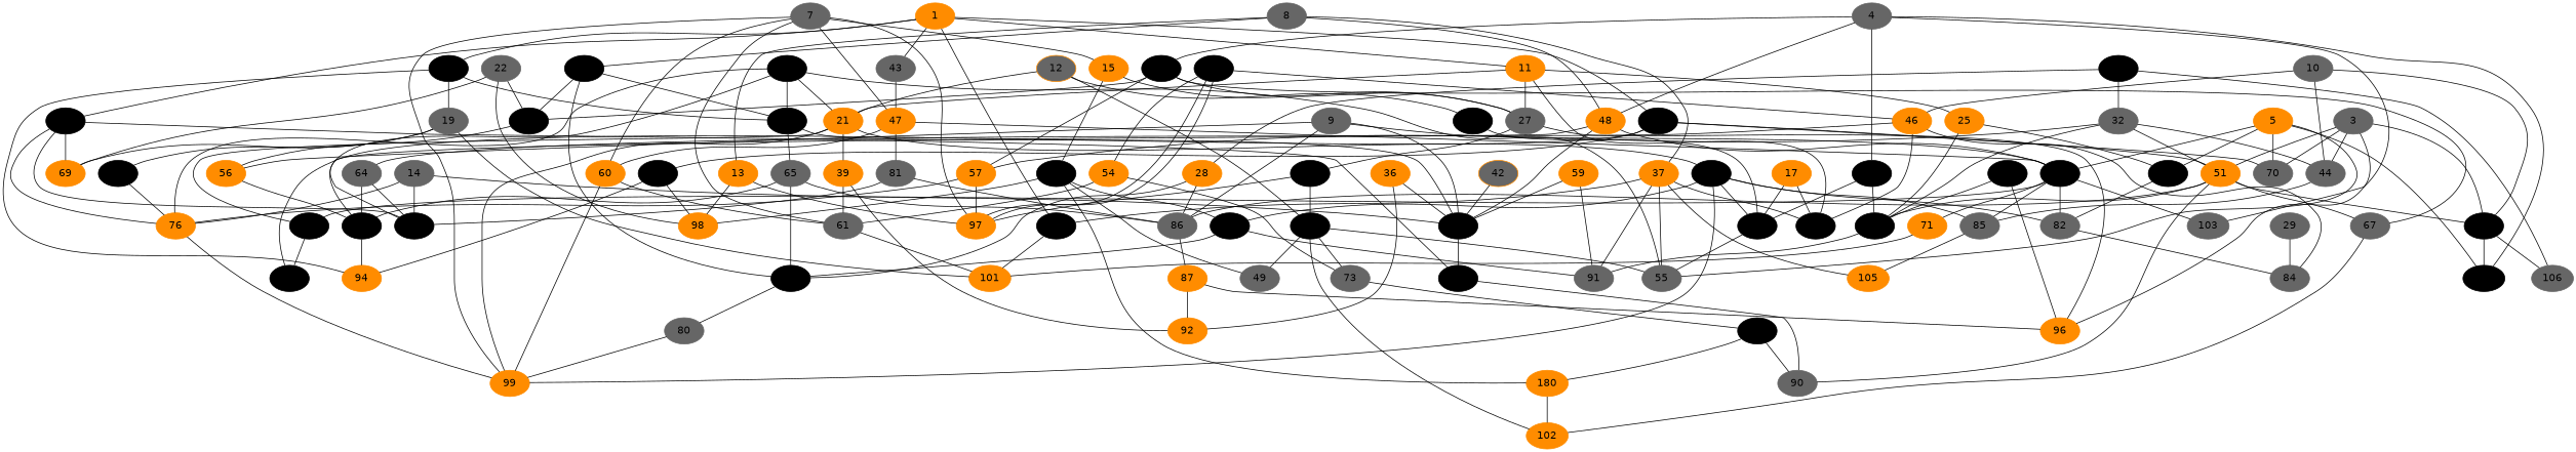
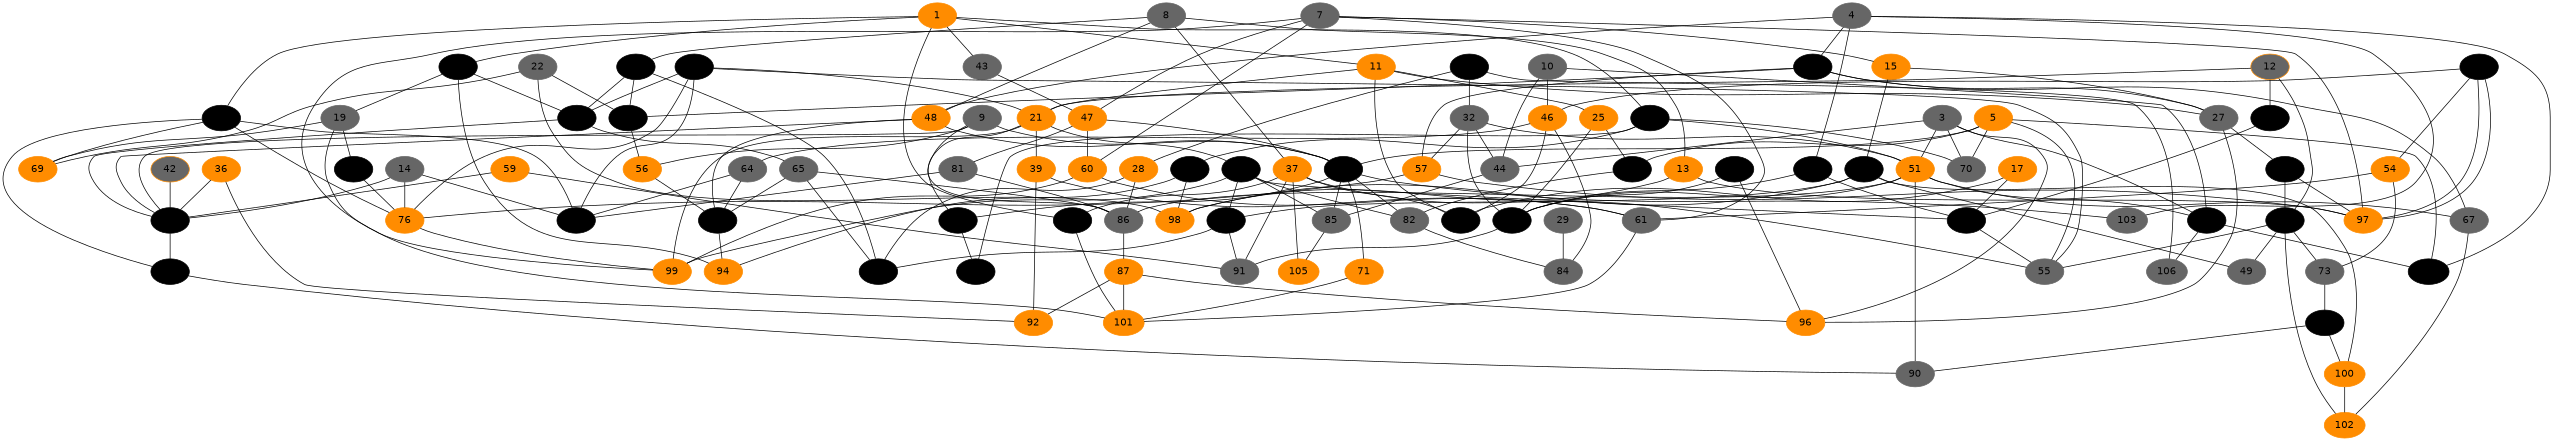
  graph {
    fontname="DejaVu Sans"
    node [color=darkorange fontname="DejaVu Sans" style=filled]
    edge [fontname="DejaVu Sans"]
    1
    11
    18 [color=black]
    33 [color=black]
    41 [color=black]
    43 [color=gray40]
    53 [color=black]
    21
    25
    27 [color=gray40]
    58 [color=black]
    40 [color=black]
    19 [color=gray40]
    94
    51
    70 [color=gray40]
    78 [color=black]
    93 [color=black]
    101
    42 [fillcolor=gray40]
    62 [color=black]
    47
    76
    83 [color=black]
    69
    72 [color=black]
    2 [color=black]
    28
    32 [color=gray40]
    106 [color=gray40]
    86 [color=gray40]
    79 [color=black]
    44 [color=gray40]
    57
    66 [color=black]
    3 [color=gray40]
    88 [color=black]
    96
    17
    50 [color=black]
    85 [color=gray40]
    67 [color=gray40]
    90 [color=gray40]
    104 [color=black]
    4 [color=gray40]
    16 [color=black]
    35 [color=black]
    48
    103 [color=gray40]
    45 [color=black]
    68 [color=black]
    89 [color=black]
    5
    55 [color=gray40]
    77 [color=black]
    74 [color=black]
    82 [color=gray40]
    71
    6 [color=black]
    99
    26 [color=black]
    39
    65 [color=gray40]
    7 [color=gray40]
    15
    60
    61 [color=gray40]
    97
    38 [color=black]
    81 [color=gray40]
    8 [color=gray40]
    13
    23 [color=black]
    37
    98
    91 [color=gray40]
    105
    9 [color=gray40]
    56
    87
    10 [color=gray40]
    46
    84 [color=gray40]
    64 [color=gray40]
    31 [color=black]
    12 [fillcolor=gray40]
    24 [color=black]
    34 [color=black]
    49 [color=gray40]
    73 [color=gray40]
    102
    14 [color=gray40]
    52 [color=black]
-   100 [label=180]
+   100
    63 [color=black]
    20 [color=black]
    54
    92
    22 [color=gray40]
-   80 [color=gray40]
    29 [color=gray40]
    30 [color=black]
    75 [color=black]
    36
    59
    1 -- 11
    1 -- 18
    1 -- 33
    1 -- 41
    1 -- 43
    1 -- 53
    11 -- 21
    11 -- 25
    11 -- 27
    11 -- 58
    18 -- 40
    18 -- 19
    18 -- 94
    33 -- 51
    33 -- 70
    33 -- 78
    33 -- 93
    41 -- 101
    43 -- 47
    53 -- 76
    53 -- 83
    53 -- 69
    53 -- 72
    21 -- 74
    21 -- 99
    21 -- 26
    21 -- 39
    25 -- 66
    25 -- 77
    27 -- 96
    27 -- 31
    40 -- 62
    40 -- 65
    19 -- 101
    19 -- 69
    19 -- 63
    51 -- 86
    51 -- 66
    51 -- 88
    51 -- 67
    51 -- 90
    93 -- 94
    93 -- 98
    42 -- 62
    62 -- 72
    47 -- 68
    47 -- 60
    47 -- 81
    76 -- 99
    72 -- 90
    2 -- 28
    2 -- 32
    2 -- 106
    28 -- 86
    28 -- 79
    32 -- 51
    32 -- 44
    32 -- 57
    32 -- 66
    86 -- 87
-   79 -- 80
    44 -- 85
    57 -- 76
    57 -- 97
    66 -- 91
    3 -- 51
    3 -- 70
    3 -- 44
    3 -- 88
    3 -- 96
    88 -- 106
    88 -- 104
    17 -- 58
    17 -- 50
    50 -- 55
    85 -- 105
    67 -- 102
    4 -- 104
    4 -- 16
    4 -- 35
    4 -- 48
    4 -- 103
    16 -- 27
    16 -- 57
    16 -- 67
    16 -- 45
    35 -- 66
    35 -- 50
    48 -- 62
    48 -- 68
    48 -- 89
    45 -- 56
    68 -- 85
    68 -- 103
    68 -- 74
    68 -- 82
    68 -- 71
    89 -- 94
    5 -- 70
    5 -- 104
    5 -- 68
    5 -- 55
    5 -- 77
    77 -- 82
    74 -- 78
    82 -- 84
    71 -- 101
    6 -- 21
    6 -- 40
    6 -- 76
    6 -- 83
    6 -- 55
    26 -- 50
    26 -- 85
    26 -- 82
    26 -- 99
    26 -- 52
    39 -- 61
    39 -- 92
    65 -- 86
    65 -- 79
    65 -- 89
    7 -- 47
    7 -- 99
    7 -- 15
    7 -- 60
    7 -- 61
    7 -- 97
    15 -- 27
    15 -- 38
    60 -- 99
    60 -- 61
    61 -- 101
    38 -- 98
    38 -- 49
    38 -- 52
    38 -- 100
    81 -- 83
    81 -- 86
    8 -- 48
    8 -- 13
    8 -- 23
    8 -- 37
    13 -- 97
    13 -- 98
    23 -- 40
    23 -- 79
    23 -- 45
    37 -- 41
    37 -- 58
    37 -- 55
    37 -- 91
    37 -- 105
    9 -- 62
    9 -- 86
    9 -- 68
    9 -- 56
    56 -- 89
+   87 -- 101
    87 -- 96
    87 -- 92
    10 -- 44
    10 -- 88
    10 -- 46
    46 -- 58
    46 -- 84
    46 -- 64
    64 -- 83
    64 -- 89
    31 -- 97
    31 -- 34
    12 -- 21
    12 -- 24
    12 -- 34
    24 -- 50
    34 -- 55
    34 -- 49
    34 -- 73
    34 -- 102
    73 -- 75
    14 -- 62
    14 -- 76
    14 -- 83
    52 -- 79
    52 -- 91
    100 -- 102
    63 -- 76
    20 -- 97
    20 -- 97
    20 -- 46
    20 -- 54
    54 -- 61
    54 -- 73
    22 -- 69
    22 -- 45
    22 -- 98
-   80 -- 99
    29 -- 84
    30 -- 66
    30 -- 96
    75 -- 90
    75 -- 100
    36 -- 62
    36 -- 92
    59 -- 62
    59 -- 91
  }
